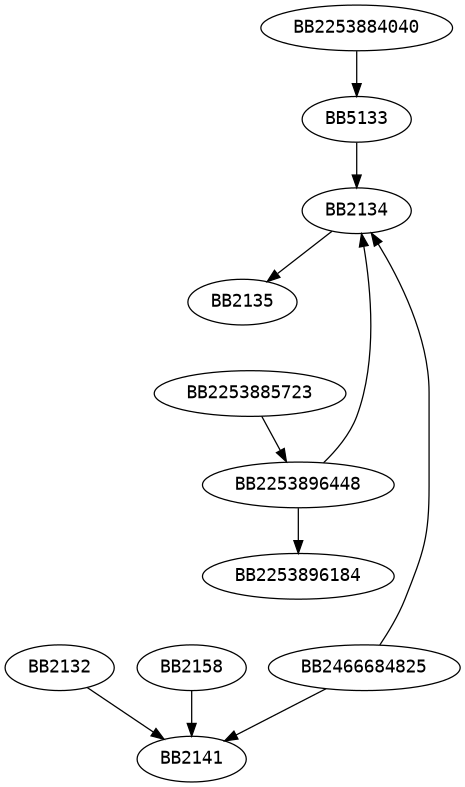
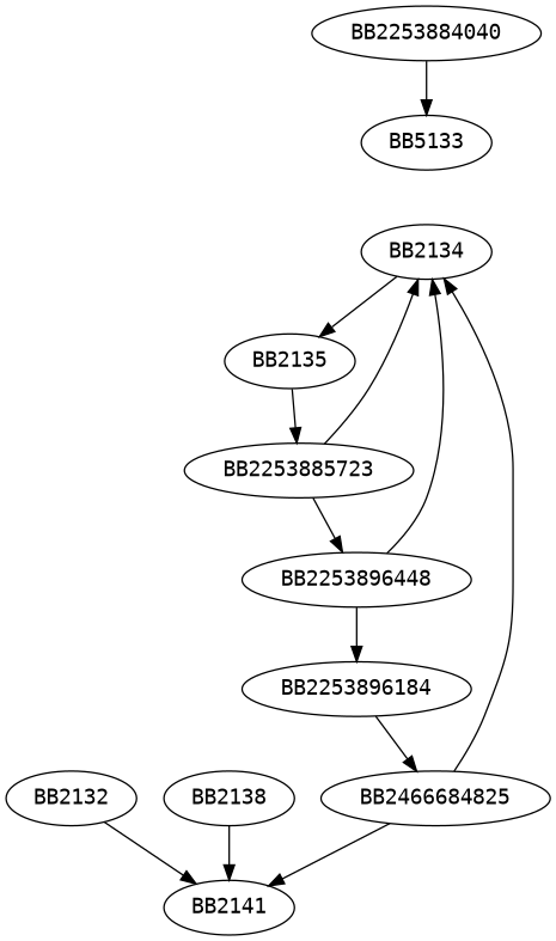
  digraph {
    fontname="DejaVu Sans Mono"
    node [fontname="DejaVu Sans Mono"]
    edge [fontname="DejaVu Sans Mono"]
    n1 [label=BB5133]
    BB2253884040
    BB2132
    BB2141
    BB2134
    BB2135
    BB2253885723
    BB2253896448
    BB2253896184
-   BB2138 [label=BB2158]
+   BB2138
    BB2466684825
-   n1 -> BB2134
+   BB2253885723 -> BB2134
    BB2253884040 -> n1
    BB2132 -> BB2141
    BB2134 -> BB2135
+   BB2135 -> BB2253885723
    BB2253885723 -> BB2253896448
    BB2253896448 -> BB2134
    BB2253896448 -> BB2253896184
+   BB2253896184 -> BB2466684825
    BB2138 -> BB2141
    BB2466684825 -> BB2141
    BB2466684825 -> BB2134
  }
